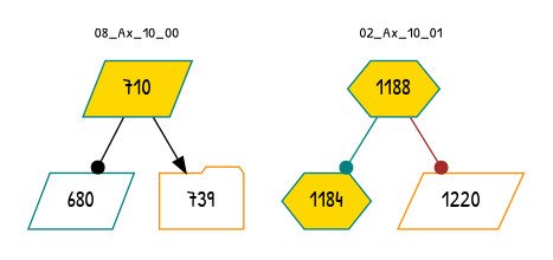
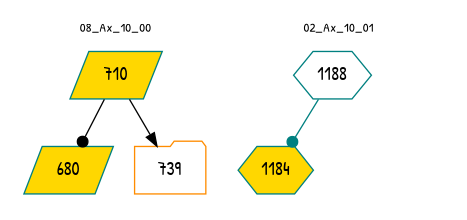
  digraph {
    fontname="Patrick Hand"
    node [color=teal fillcolor=gold fontname="Patrick Hand" shape=parallelogram style=filled]
    edge [arrowhead=dot color=black fontname="Patrick Hand"]
    n1 [label=710]
-   n2 [fillcolor=white label=680]
+   n2 [label=680]
    n3 [color=darkorange fillcolor=white label=739 shape=folder]
-   n4 [label=1188 shape=hexagon]
+   n4 [fillcolor=white label=1188 shape=hexagon]
    n5 [label=1184 shape=hexagon]
-   n6 [color=darkorange fillcolor=white label=1220]
    subgraph cluster_1 {
      color=white
      fontsize=10
      label="08_Ax_10_00"
      n1
      n2
      n3
    }
    subgraph cluster_2 {
      color=white
      fontsize=10
      label="02_Ax_10_01"
      n4
      n5
-     n6
    }
    n1 -> n2
    n1 -> n3 [arrowhead=normal]
    n4 -> n5 [color=teal]
-   n4 -> n6 [color=brown]
  }
